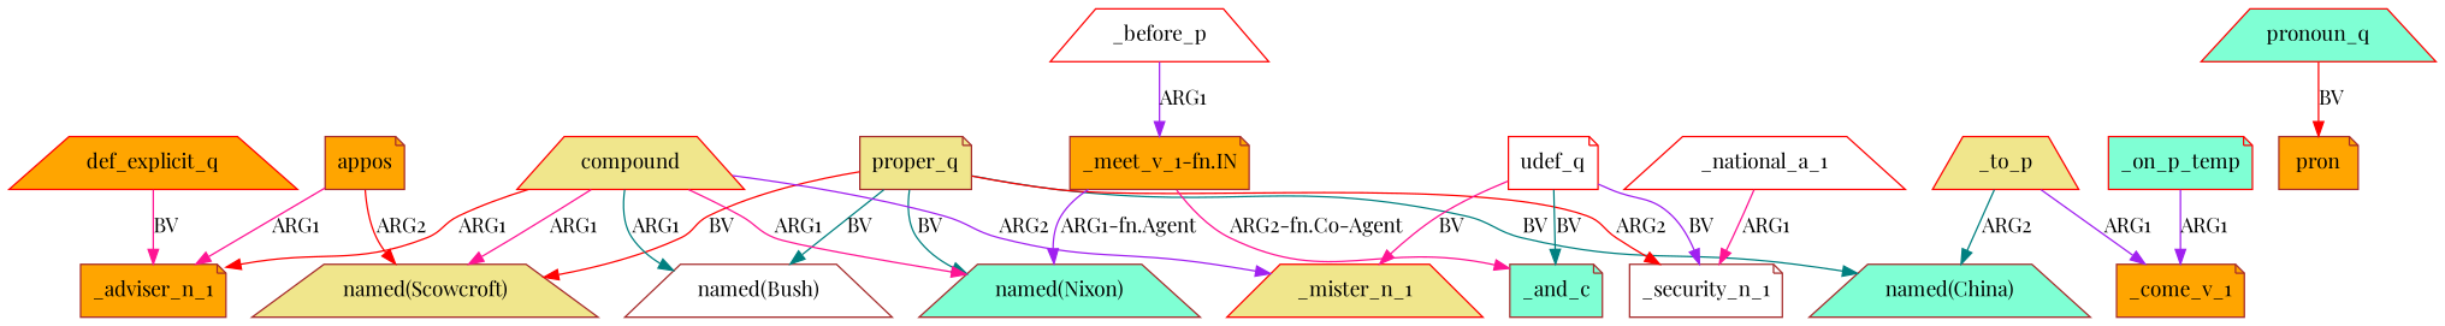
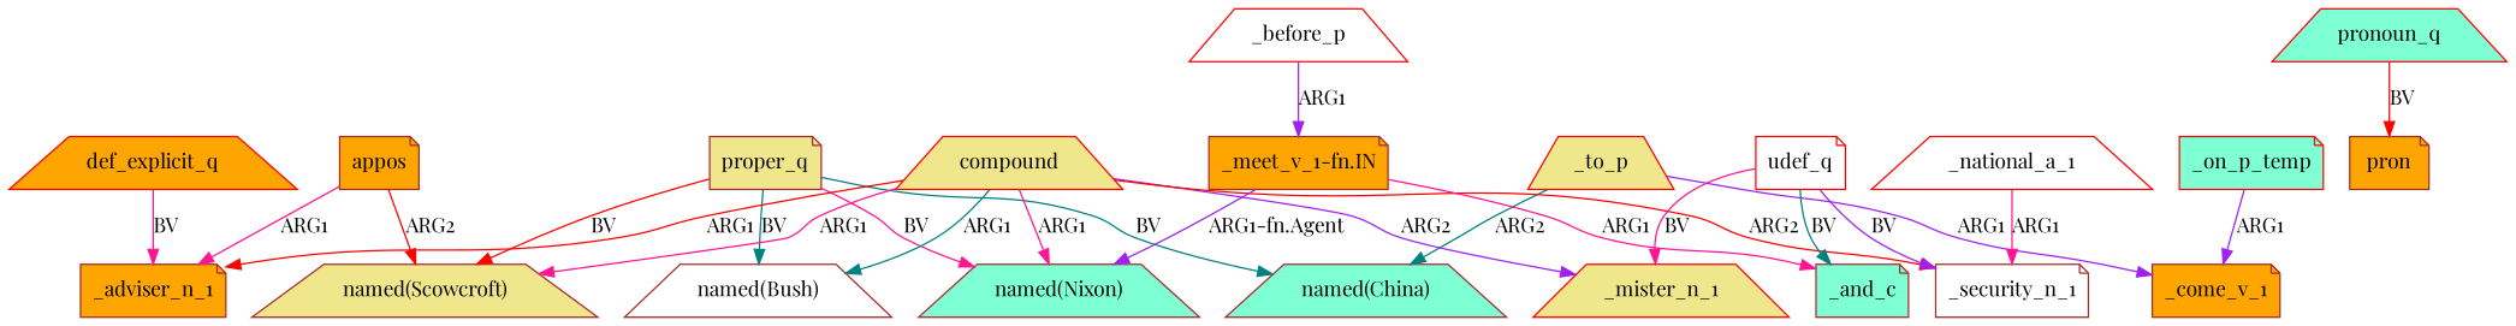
  digraph {
    fontname="Playfair Display"
    node [color=brown fillcolor=orange fontname="Playfair Display" shape=trapezium style=filled]
    edge [color=deeppink fontname="Playfair Display"]
    proper_q [fillcolor=khaki shape=note]
    "named(Nixon)" [fillcolor=aquamarine]
    "named(China)" [fillcolor=aquamarine]
    "named(Scowcroft)" [fillcolor=khaki]
    "named(Bush)" [fillcolor=white]
    pron [shape=note]
    _adviser_n_1 [shape=note]
    _to_p [color=red fillcolor=khaki]
    _come_v_1 [shape=note]
    appos [shape=note]
    compound [color=red fillcolor=khaki]
    _mister_n_1 [color=red fillcolor=khaki]
    _security_n_1 [fillcolor=white shape=note]
    udef_q [color=red fillcolor=white shape=note]
    _and_c [fillcolor=aquamarine shape=note]
    _national_a_1 [color=red fillcolor=white]
    _before_p [color=red fillcolor=white]
    "_meet_v_1-fn.IN" [shape=note]
    def_explicit_q [color=red]
    _on_p_temp [color=red fillcolor=aquamarine shape=note]
    pronoun_q [color=red fillcolor=aquamarine]
-   proper_q -> "named(Nixon)" [color=teal label=BV]
+   proper_q -> "named(Nixon)" [label=BV]
    proper_q -> "named(China)" [color=teal label=BV]
    proper_q -> "named(Scowcroft)" [color=red label=BV]
    proper_q -> "named(Bush)" [color=teal label=BV]
    _to_p -> "named(China)" [color=teal label=ARG2]
    _to_p -> _come_v_1 [color=purple label=ARG1]
    appos -> "named(Scowcroft)" [color=red label=ARG2]
    appos -> _adviser_n_1 [label=ARG1]
    compound -> "named(Nixon)" [label=ARG1]
    compound -> "named(Scowcroft)" [label=ARG1]
    compound -> "named(Bush)" [color=teal label=ARG1]
    compound -> _adviser_n_1 [color=red label=ARG1]
    compound -> _mister_n_1 [color=purple label=ARG2]
-   proper_q -> _security_n_1 [color=red label=ARG2]
+   compound -> _security_n_1 [color=red label=ARG2]
    udef_q -> _mister_n_1 [label=BV]
    udef_q -> _security_n_1 [color=purple label=BV]
    udef_q -> _and_c [color=teal label=BV]
    _national_a_1 -> _security_n_1 [label=ARG1]
    _before_p -> "_meet_v_1-fn.IN" [color=purple label=ARG1]
    "_meet_v_1-fn.IN" -> "named(Nixon)" [color=purple label="ARG1-fn.Agent"]
-   "_meet_v_1-fn.IN" -> _and_c [label="ARG2-fn.Co-Agent"]
+   "_meet_v_1-fn.IN" -> _and_c [label=ARG1]
    def_explicit_q -> _adviser_n_1 [label=BV]
    _on_p_temp -> _come_v_1 [color=purple label=ARG1]
    pronoun_q -> pron [color=red label=BV]
  }
